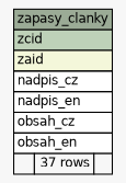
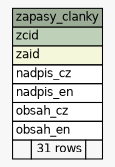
  digraph {
    bgcolor="#f7f7f7"
    fontname=Helvetica
    fontsize=11
    nodesep=0.18
    rankdir=RL
    ranksep=0.46
-   n1 [fontname=Helvetica fontsize=11 label=<     <TABLE BORDER="0" CELLBORDER="1" CELLSPACING="0" BGCOLOR="#ffffff">       <TR><TD COLSPAN="3" BGCOLOR="#9bab96" ALIGN="CENTER">zapasy_clanky</TD></TR>       <TR><TD PORT="zcid" COLSPAN="3" BGCOLOR="#bed1b8" ALIGN="LEFT">zcid</TD></TR>       <TR><TD PORT="zaid" COLSPAN="3" BGCOLOR="#f4f7da" ALIGN="LEFT">zaid</TD></TR>       <TR><TD PORT="nadpis_cz" COLSPAN="3" ALIGN="LEFT">nadpis_cz</TD></TR>       <TR><TD PORT="nadpis_en" COLSPAN="3" ALIGN="LEFT">nadpis_en</TD></TR>       <TR><TD PORT="obsah_cz" COLSPAN="3" ALIGN="LEFT">obsah_cz</TD></TR>       <TR><TD PORT="obsah_en" COLSPAN="3" ALIGN="LEFT">obsah_en</TD></TR>       <TR><TD ALIGN="LEFT" BGCOLOR="#f7f7f7">  </TD><TD ALIGN="RIGHT" BGCOLOR="#f7f7f7">37 rows</TD><TD ALIGN="RIGHT" BGCOLOR="#f7f7f7">  </TD></TR>     </TABLE>> shape=plaintext]
+   n1 [fontname=Helvetica fontsize=11 label=<     <TABLE BORDER="0" CELLBORDER="1" CELLSPACING="0" BGCOLOR="#ffffff">       <TR><TD COLSPAN="3" BGCOLOR="#9bab96" ALIGN="CENTER">zapasy_clanky</TD></TR>       <TR><TD PORT="zcid" COLSPAN="3" BGCOLOR="#bed1b8" ALIGN="LEFT">zcid</TD></TR>       <TR><TD PORT="zaid" COLSPAN="3" BGCOLOR="#f4f7da" ALIGN="LEFT">zaid</TD></TR>       <TR><TD PORT="nadpis_cz" COLSPAN="3" ALIGN="LEFT">nadpis_cz</TD></TR>       <TR><TD PORT="nadpis_en" COLSPAN="3" ALIGN="LEFT">nadpis_en</TD></TR>       <TR><TD PORT="obsah_cz" COLSPAN="3" ALIGN="LEFT">obsah_cz</TD></TR>       <TR><TD PORT="obsah_en" COLSPAN="3" ALIGN="LEFT">obsah_en</TD></TR>       <TR><TD ALIGN="LEFT" BGCOLOR="#f7f7f7">  </TD><TD ALIGN="RIGHT" BGCOLOR="#f7f7f7">31 rows</TD><TD ALIGN="RIGHT" BGCOLOR="#f7f7f7">  </TD></TR>     </TABLE>> shape=plaintext]
  }
